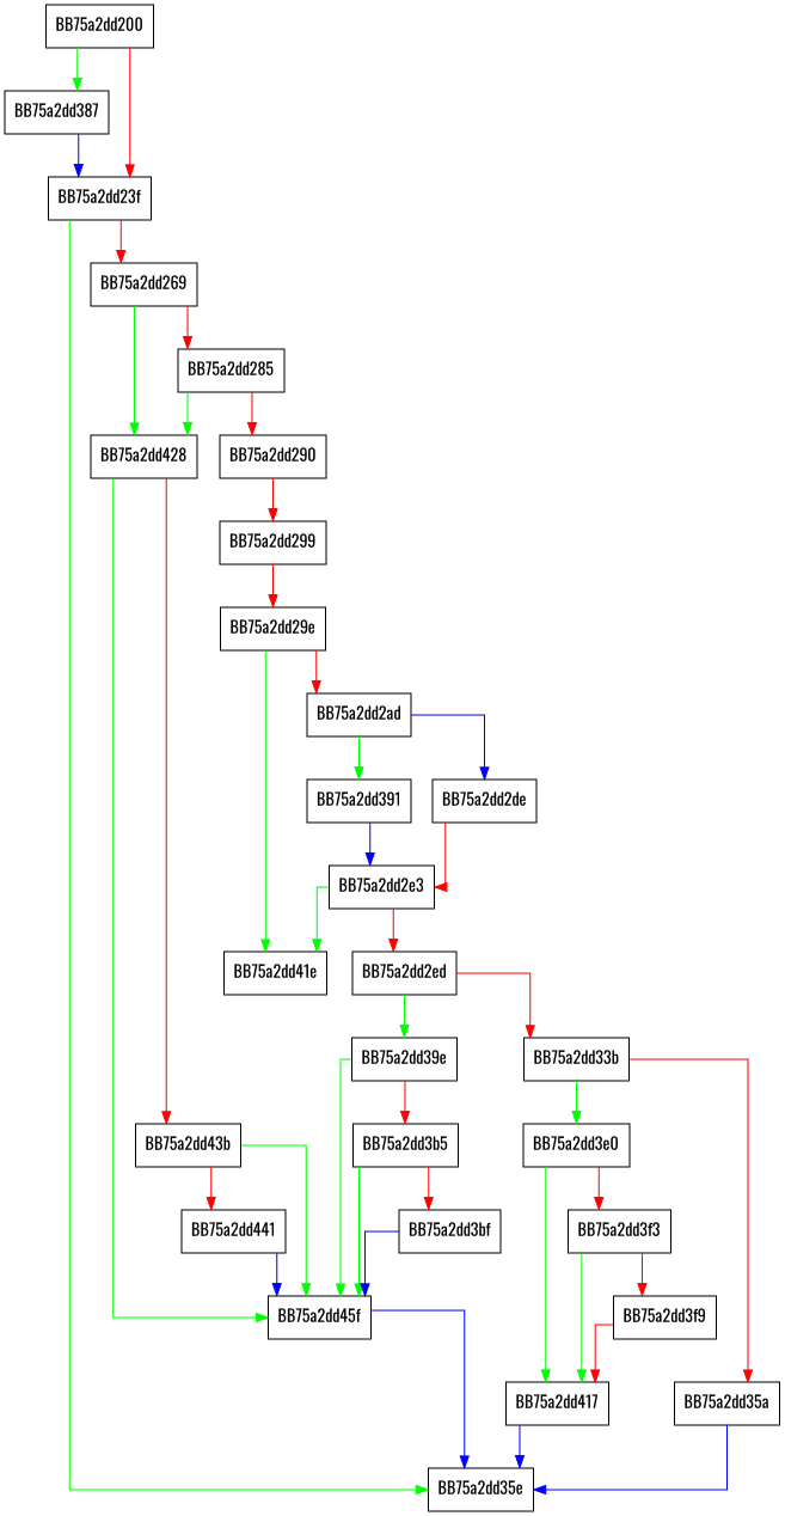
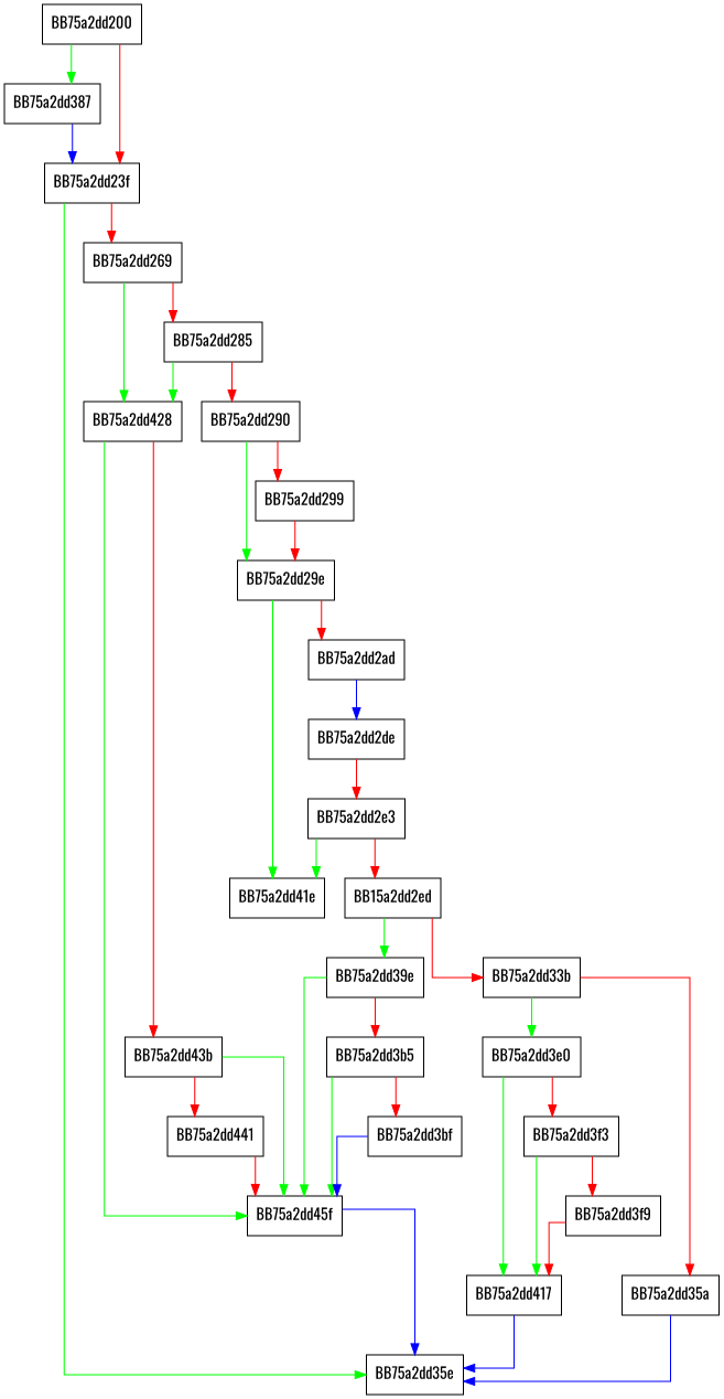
  digraph {
    fontname=Oswald
    splines=ortho
    node [fontname=Oswald shape=box]
    edge [color=red fontname=Oswald]
    BB75a2dd200
    BB75a2dd387
    BB75a2dd23f
    BB75a2dd35e
    BB75a2dd269
    BB75a2dd428
    BB75a2dd285
    BB75a2dd45f
    BB75a2dd43b
    BB75a2dd290
    BB75a2dd441
    BB75a2dd29e
    BB75a2dd299
    BB75a2dd41e
    BB75a2dd2ad
-   BB75a2dd391
    BB75a2dd2de
    BB75a2dd2e3
-   BB75a2dd2ed
+   BB75a2dd2ed [label=BB15a2dd2ed]
    BB75a2dd39e
    BB75a2dd33b
    BB75a2dd3b5
    BB75a2dd3e0
    BB75a2dd35a
    BB75a2dd3bf
    BB75a2dd417
    BB75a2dd3f3
    BB75a2dd3f9
    BB75a2dd200 -> BB75a2dd387 [color=green]
    BB75a2dd200 -> BB75a2dd23f
    BB75a2dd387 -> BB75a2dd23f [color=blue]
    BB75a2dd23f -> BB75a2dd35e [color=green]
    BB75a2dd23f -> BB75a2dd269
    BB75a2dd269 -> BB75a2dd428 [color=green]
    BB75a2dd269 -> BB75a2dd285
    BB75a2dd428 -> BB75a2dd45f [color=green]
    BB75a2dd428 -> BB75a2dd43b
    BB75a2dd285 -> BB75a2dd428 [color=green]
    BB75a2dd285 -> BB75a2dd290
    BB75a2dd45f -> BB75a2dd35e [color=blue]
    BB75a2dd43b -> BB75a2dd45f [color=green]
    BB75a2dd43b -> BB75a2dd441
+   BB75a2dd290 -> BB75a2dd29e [color=green]
    BB75a2dd290 -> BB75a2dd299
-   BB75a2dd441 -> BB75a2dd45f [color=blue]
+   BB75a2dd441 -> BB75a2dd45f
    BB75a2dd29e -> BB75a2dd41e [color=green]
    BB75a2dd29e -> BB75a2dd2ad
    BB75a2dd299 -> BB75a2dd29e
-   BB75a2dd2ad -> BB75a2dd391 [color=green]
    BB75a2dd2ad -> BB75a2dd2de [color=blue]
-   BB75a2dd391 -> BB75a2dd2e3 [color=blue]
    BB75a2dd2de -> BB75a2dd2e3
    BB75a2dd2e3 -> BB75a2dd41e [color=green]
    BB75a2dd2e3 -> BB75a2dd2ed
    BB75a2dd2ed -> BB75a2dd39e [color=green]
    BB75a2dd2ed -> BB75a2dd33b
    BB75a2dd39e -> BB75a2dd45f [color=green]
    BB75a2dd39e -> BB75a2dd3b5
    BB75a2dd33b -> BB75a2dd3e0 [color=green]
    BB75a2dd33b -> BB75a2dd35a
    BB75a2dd3b5 -> BB75a2dd45f [color=green]
    BB75a2dd3b5 -> BB75a2dd3bf
    BB75a2dd3e0 -> BB75a2dd417 [color=green]
    BB75a2dd3e0 -> BB75a2dd3f3
    BB75a2dd35a -> BB75a2dd35e [color=blue]
    BB75a2dd3bf -> BB75a2dd45f [color=blue]
    BB75a2dd417 -> BB75a2dd35e [color=blue]
    BB75a2dd3f3 -> BB75a2dd417 [color=green]
    BB75a2dd3f3 -> BB75a2dd3f9
    BB75a2dd3f9 -> BB75a2dd417
  }
